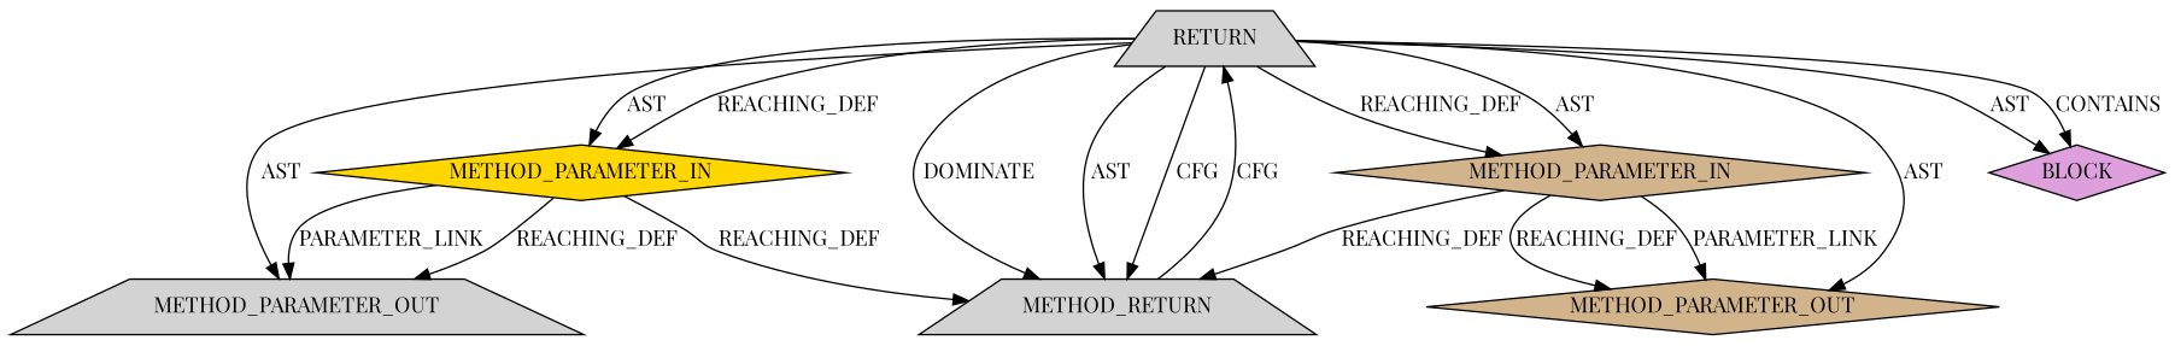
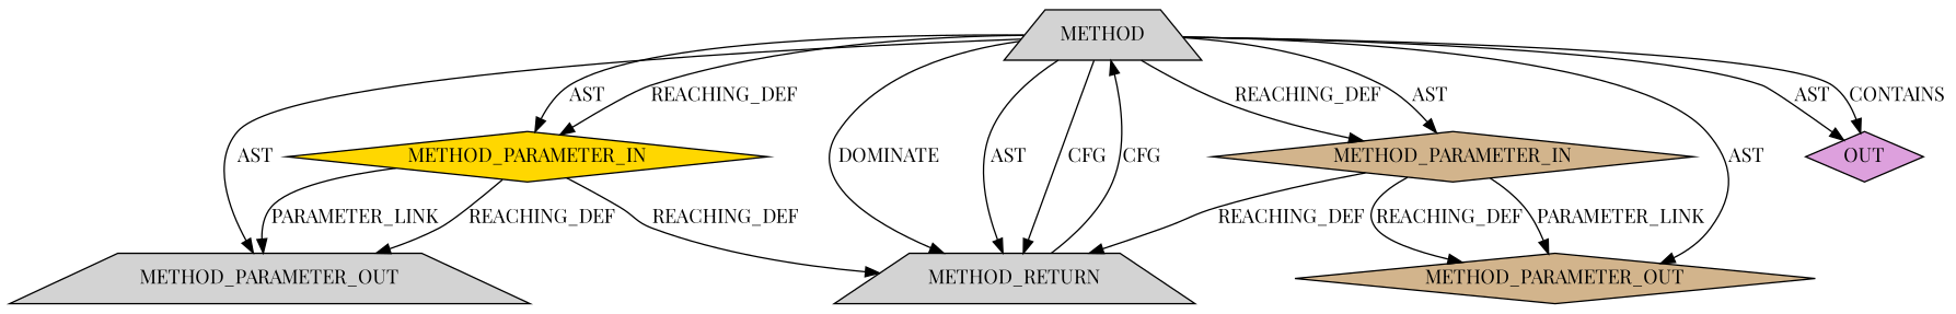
  digraph {
    fontname="Playfair Display"
    node [CODE="<empty>" ORDER=1 fillcolor=lightgrey fontname="Playfair Display" shape=diamond style=filled EVALUATION_STRATEGY=BY_VALUE IS_VARIADIC=false TYPE_FULL_NAME=ANY]
    edge [fontname="Playfair Display"]
-   n1 [AST_PARENT_FULL_NAME="<global>" AST_PARENT_TYPE=NAMESPACE_BLOCK FILENAME="<empty>" FULL_NAME="<operator>.assignment" IS_EXTERNAL=true NAME="<operator>.assignment" ORDER=0 label=RETURN shape=trapezium EVALUATION_STRATEGY="" IS_VARIADIC="" TYPE_FULL_NAME=""]
+   n1 [AST_PARENT_FULL_NAME="<global>" AST_PARENT_TYPE=NAMESPACE_BLOCK FILENAME="<empty>" FULL_NAME="<operator>.assignment" IS_EXTERNAL=true NAME="<operator>.assignment" ORDER=0 label=METHOD shape=trapezium EVALUATION_STRATEGY="" IS_VARIADIC="" TYPE_FULL_NAME=""]
    n2 [CODE=p1 INDEX=1 NAME=p1 label=METHOD_PARAMETER_OUT shape=trapezium]
    n3 [CODE=p1 INDEX=1 NAME=p1 fillcolor=gold label=METHOD_PARAMETER_IN]
    n4 [CODE=p2 INDEX=2 NAME=p2 ORDER=2 fillcolor=tan label=METHOD_PARAMETER_OUT]
-   n5 [ARGUMENT_INDEX=1 fillcolor=plum label=BLOCK EVALUATION_STRATEGY="" IS_VARIADIC=""]
+   n5 [ARGUMENT_INDEX=1 fillcolor=plum label=OUT EVALUATION_STRATEGY="" IS_VARIADIC=""]
    n6 [CODE=RET ORDER=2 label=METHOD_RETURN shape=trapezium IS_VARIADIC=""]
    n7 [CODE=p2 INDEX=2 NAME=p2 ORDER=2 fillcolor=tan label=METHOD_PARAMETER_IN]
    n1 -> n2 [label=AST]
    n1 -> n3 [label=AST]
    n1 -> n3 [label=REACHING_DEF]
    n1 -> n4 [label=AST]
    n1 -> n5 [label=AST]
    n1 -> n5 [label=CONTAINS]
    n1 -> n6 [label=DOMINATE]
    n1 -> n6 [label=AST]
    n1 -> n6 [label=CFG]
    n1 -> n7 [label=REACHING_DEF]
    n1 -> n7 [label=AST]
    n3 -> n2 [label=PARAMETER_LINK]
    n3 -> n2 [VARIABLE=p1 label=REACHING_DEF]
    n3 -> n6 [VARIABLE=p1 label=REACHING_DEF]
    n6 -> n1 [label=CFG]
    n7 -> n4 [VARIABLE=p2 label=REACHING_DEF]
    n7 -> n4 [label=PARAMETER_LINK]
    n7 -> n6 [VARIABLE=p2 label=REACHING_DEF]
  }
